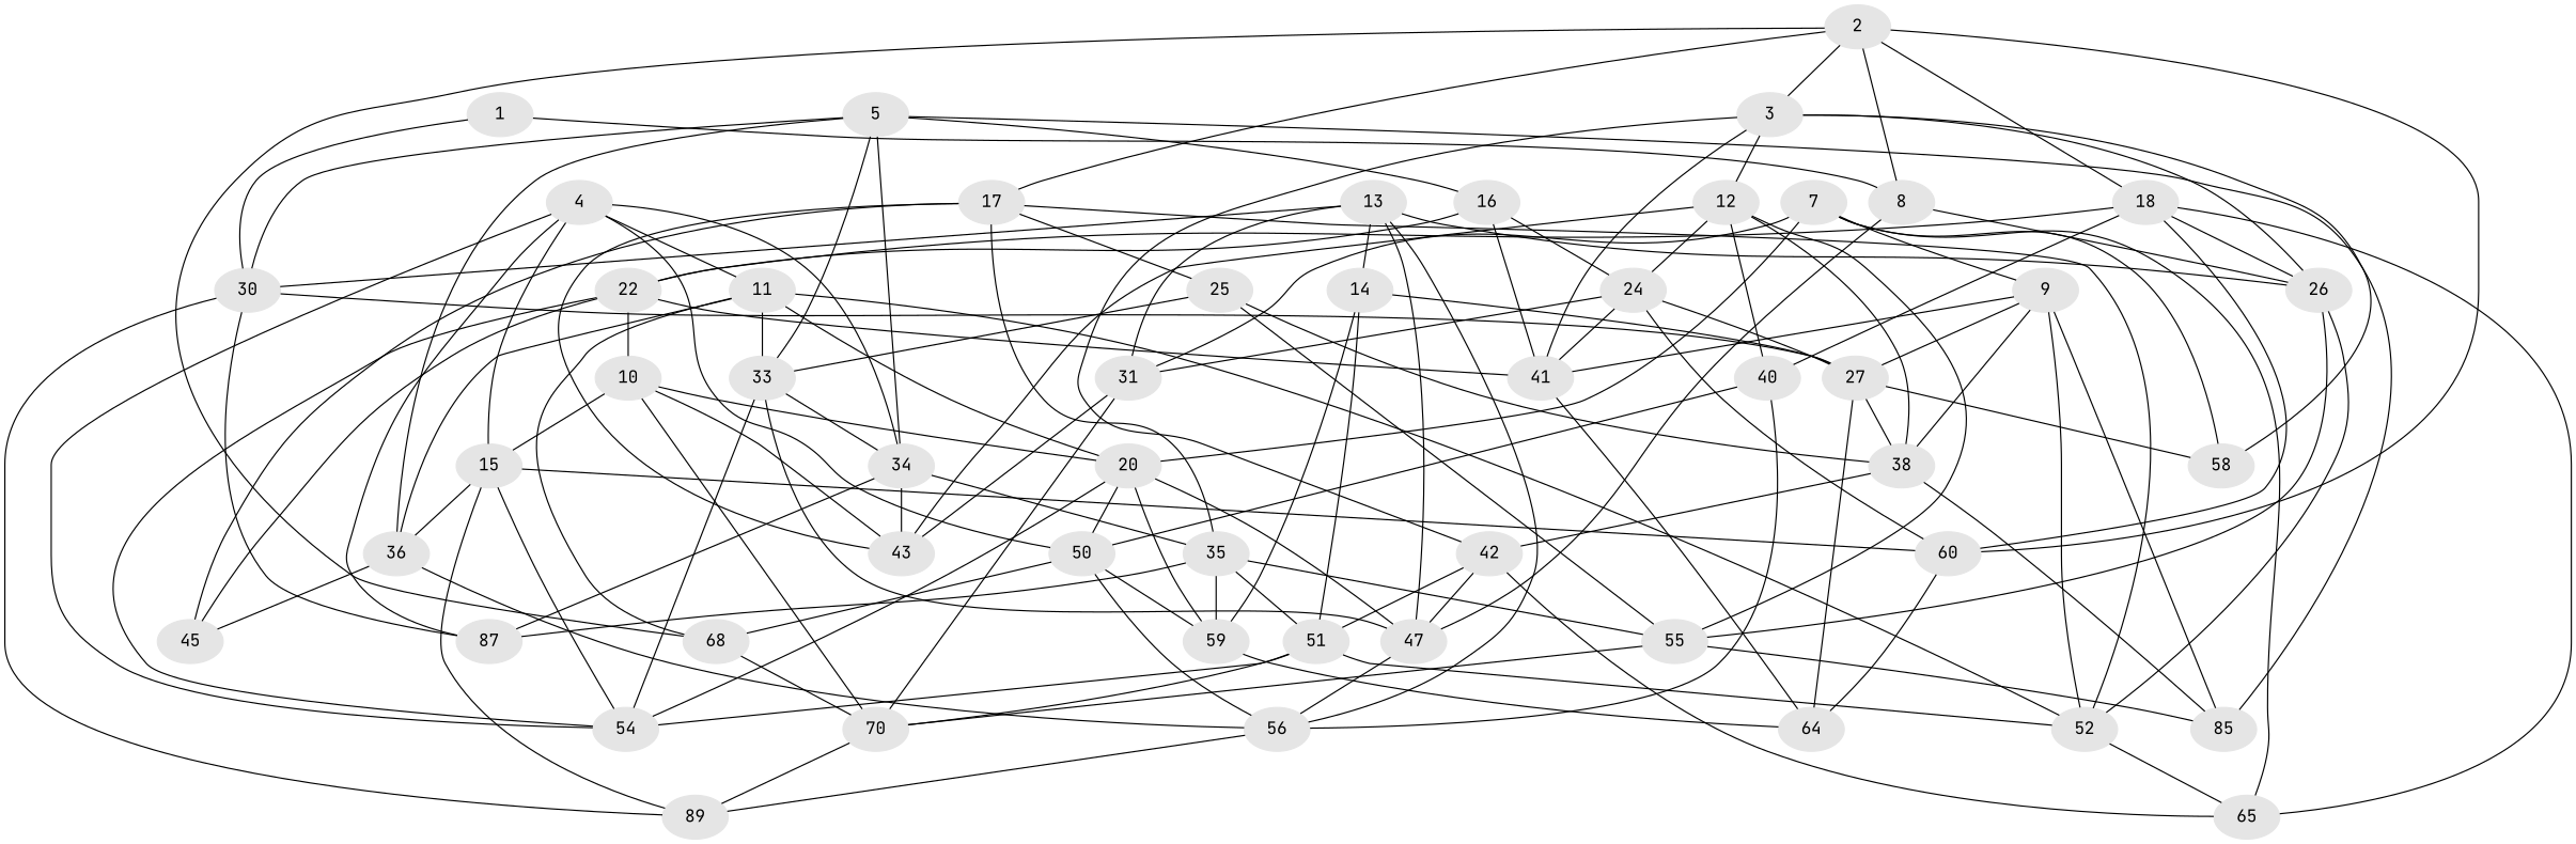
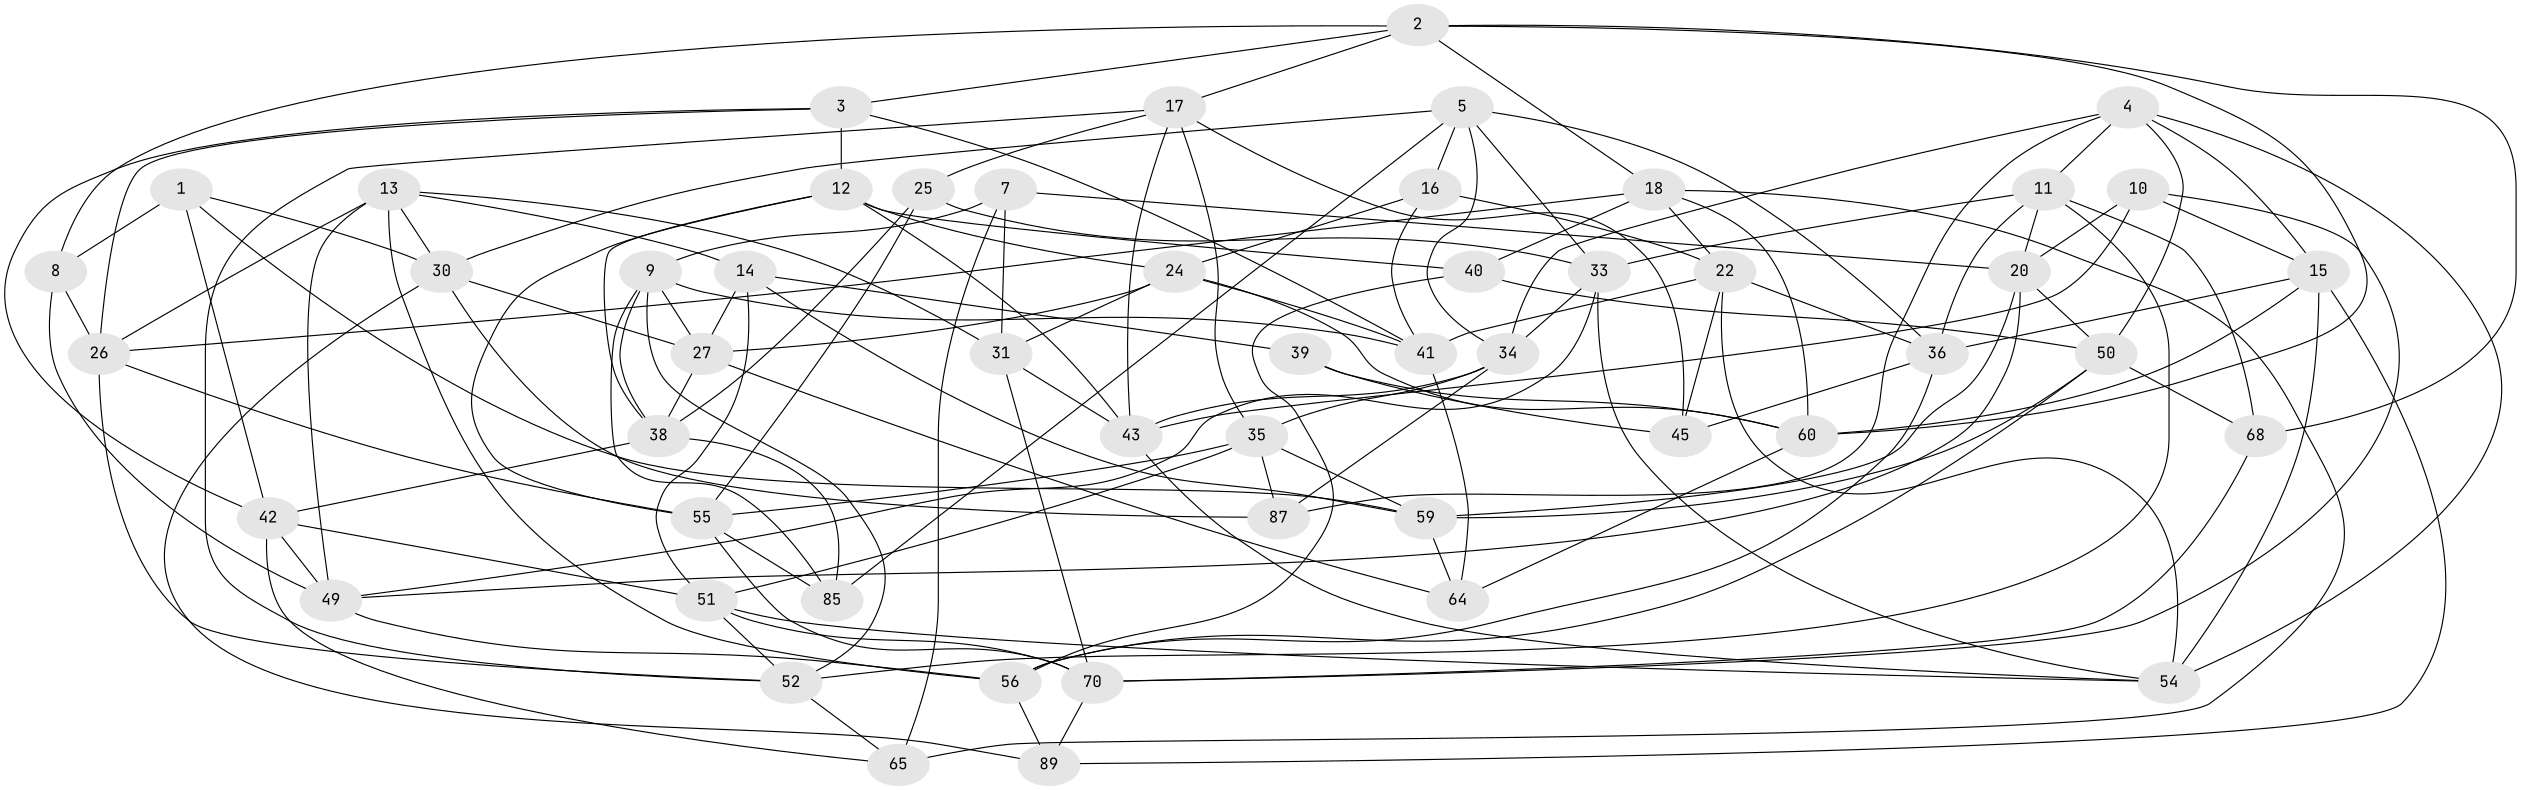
  graph {
    fontname="JetBrains Mono"
    node [color=gray90 fontname="JetBrains Mono" style=filled]
    edge [fontname="JetBrains Mono"]
    1
    8
    30 [super="+84"]
    42 [super="+63"]
    59 [super="+80"]
    26 [super="+67"]
-   47 [super="+57"]
+   47 [super="+57" label=49]
    87
    27 [super="+71"]
    89
    65
    51 [super="+66"]
    64
    2 [super="+91"]
    3 [super="+23"]
    17 [super="+53"]
    18 [super="+29"]
    60 [super="+90"]
    68
    12 [super="+32"]
    41 [super="+48"]
-   58
    52 [super="+76"]
    43 [super="+78"]
    25
    35 [super="+44"]
    45
    40
    22 [super="+77"]
    70 [super="+86"]
    38 [super="+88"]
    24 [super="+49"]
    55 [super="+62"]
    4 [super="+6"]
    11 [super="+37"]
    15 [super="+61"]
    34 [super="+82"]
    50 [super="+75"]
    54 [super="+73"]
    33 [super="+46"]
    36 [super="+79"]
    20 [super="+74"]
    56 [super="+83"]
    5 [super="+28"]
    16
    85
    7 [super="+69"]
    9 [super="+72"]
    31 [super="+81"]
    10
    13 [super="+21"]
    14 [super="+19"]
+   39
    1 -- 8
    1 -- 30
+   1 -- 42
+   1 -- 59
    8 -- 26
    8 -- 47
    30 -- 87
    30 -- 27
    30 -- 89
    42 -- 47
    42 -- 65
    42 -- 51
    59 -- 64
    26 -- 52
    26 -- 55
    47 -- 56
    27 -- 64
-   27 -- 58
    27 -- 38
    51 -- 52
    51 -- 70
    51 -- 54
    2 -- 8
    2 -- 3
    2 -- 17
    2 -- 18
    2 -- 60
    2 -- 68
    3 -- 42
    3 -- 26
    3 -- 12
    3 -- 41
-   3 -- 58
    17 -- 52
    17 -- 43
    17 -- 25
    17 -- 35
    17 -- 45
    18 -- 26
    18 -- 65
    18 -- 60
    18 -- 40
    18 -- 22
    60 -- 64
    68 -- 70
    12 -- 43
    12 -- 40
    12 -- 38
    12 -- 24
    12 -- 55
    41 -- 64
    52 -- 65
-   20 -- 54
+   43 -- 54
    25 -- 38
    25 -- 55
    25 -- 33
    35 -- 59
    35 -- 87
    35 -- 51
    35 -- 55
    40 -- 50
    40 -- 56
    22 -- 41
    22 -- 45
    22 -- 54
-   22 -- 10
+   22 -- 36
    70 -- 89
    38 -- 42
    38 -- 85
    24 -- 27
    24 -- 60
    24 -- 41
    24 -- 31
    55 -- 70
    55 -- 85
    4 -- 87
    4 -- 11
    4 -- 15
    4 -- 34
    4 -- 50
    4 -- 54
    11 -- 68
    11 -- 52
    11 -- 33
    11 -- 36
    11 -- 20
    15 -- 89
    15 -- 60
    15 -- 54
    15 -- 36
    34 -- 87
    34 -- 43
    34 -- 35
    50 -- 59
    50 -- 68
    50 -- 56
    33 -- 47
    33 -- 34
    33 -- 54
    36 -- 45
    36 -- 56
    20 -- 59
    20 -- 47
    20 -- 50
    56 -- 89
    5 -- 30
    5 -- 34
    5 -- 33
    5 -- 36
    5 -- 16
    5 -- 85
    16 -- 41
    16 -- 22
    16 -- 24
    7 -- 65
-   7 -- 58
    7 -- 20
    7 -- 9
    7 -- 31 [weight=2]
    9 -- 27
    9 -- 41
    9 -- 52
    9 -- 38
    9 -- 85
    31 -- 43
    31 -- 70
    10 -- 43
    10 -- 70
    10 -- 15
    10 -- 20
    13 -- 30
    13 -- 26
    13 -- 47
    13 -- 56
    13 -- 31
    13 -- 14
    14 -- 59
    14 -- 27
    14 -- 51
+   14 -- 39 [weight=2]
+   39 -- 60
+   39 -- 45
  }
